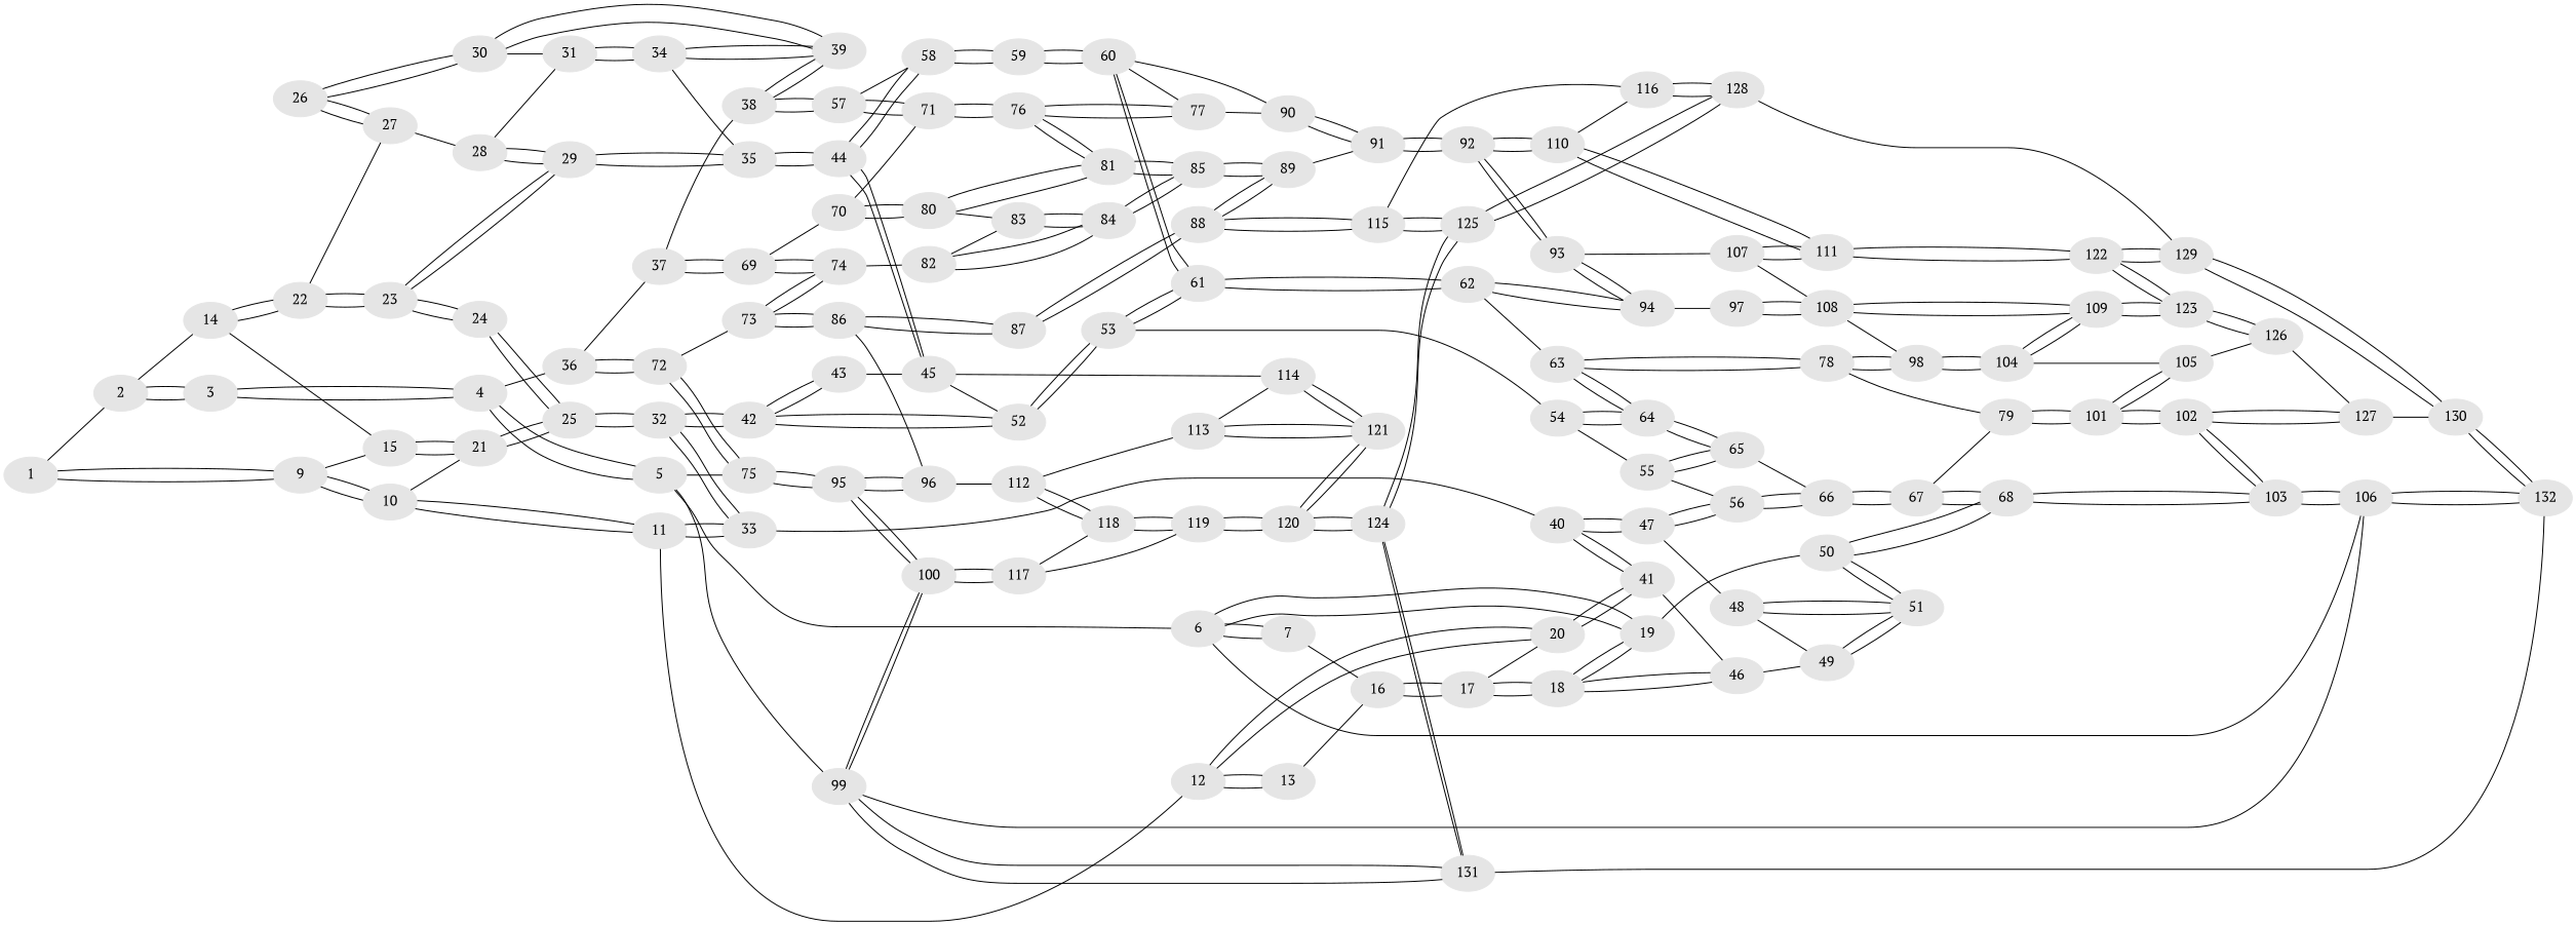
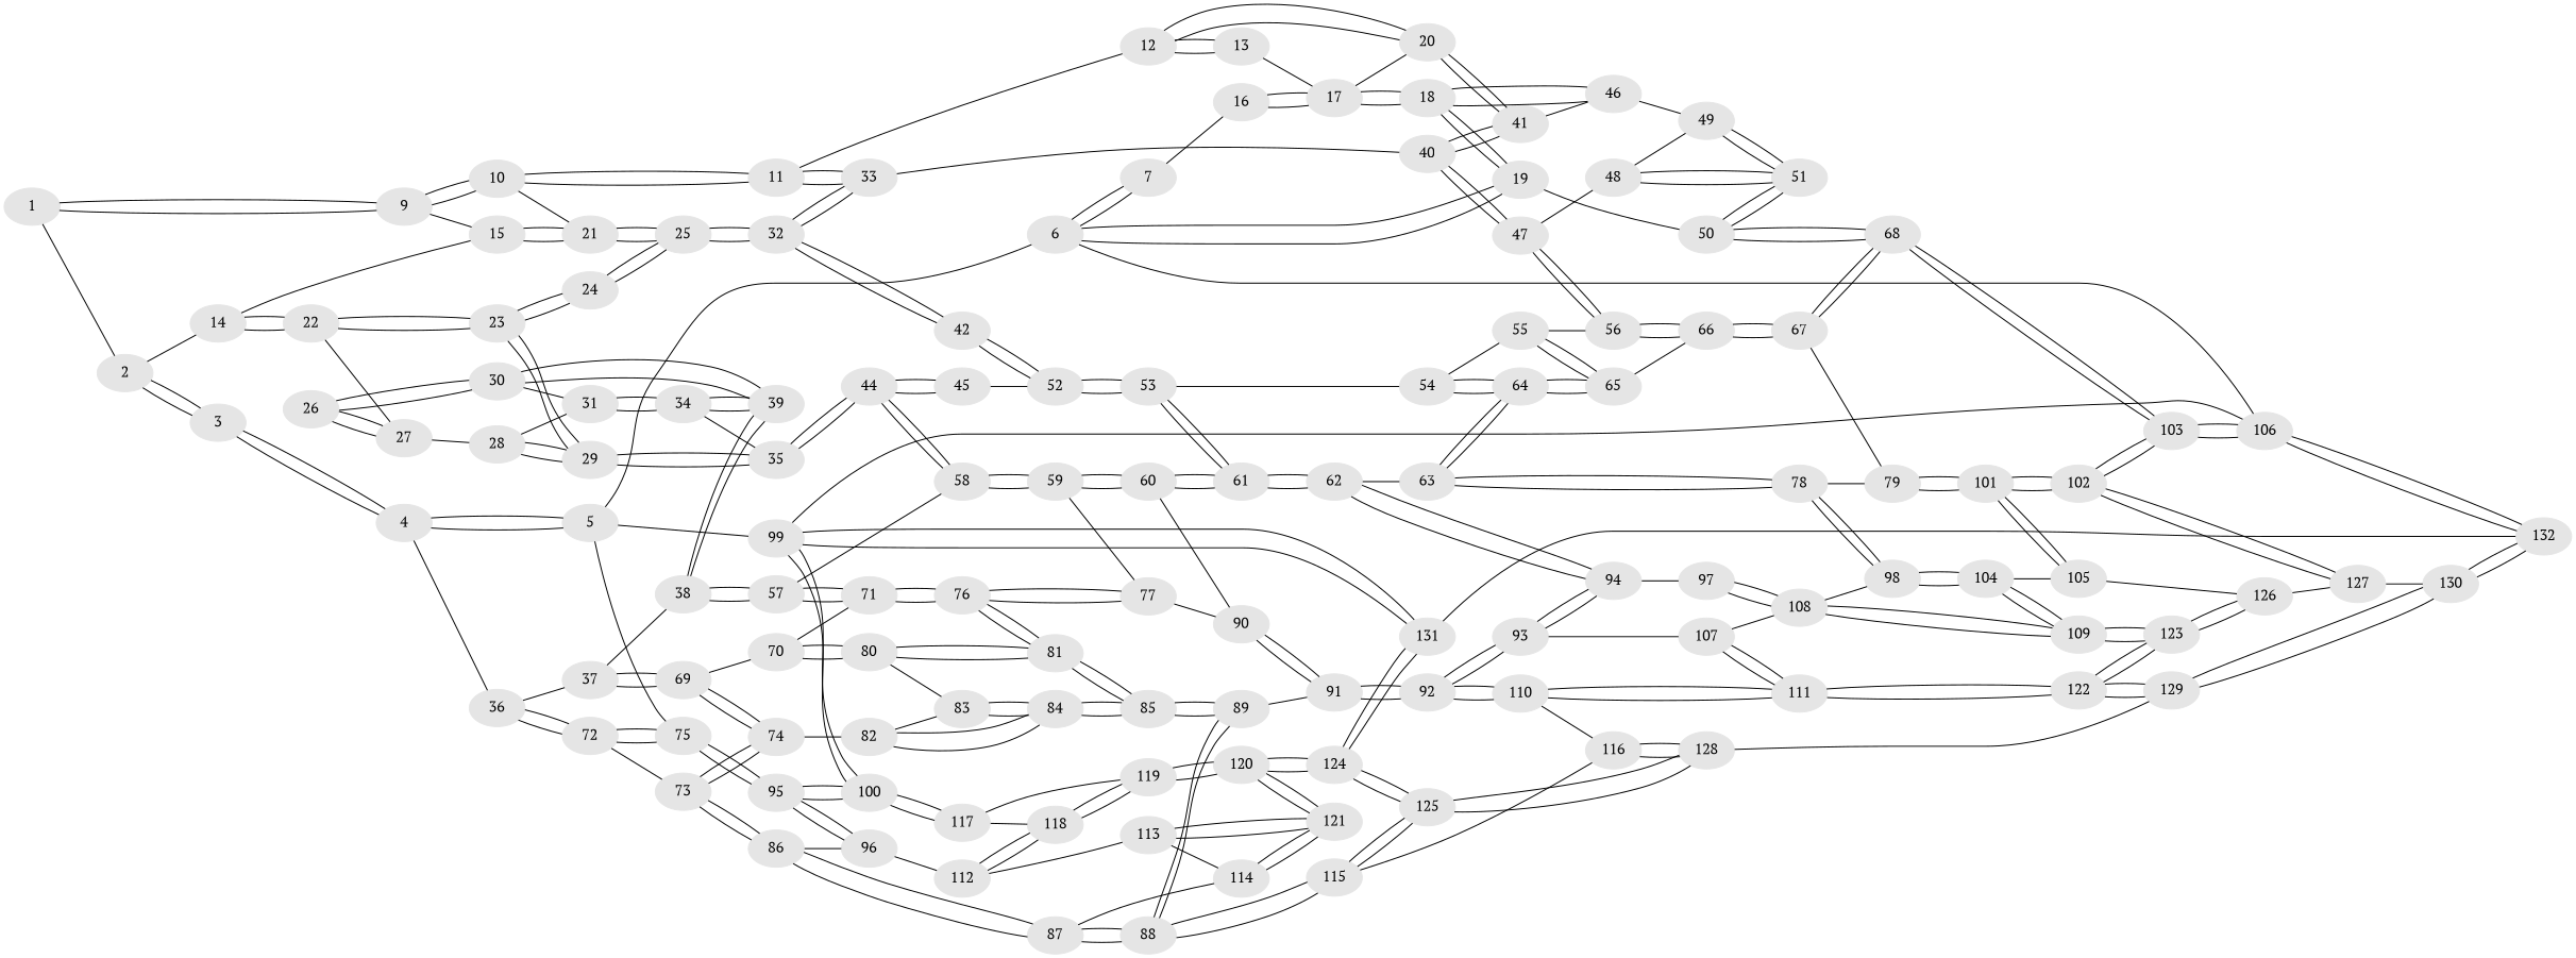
  graph {
    fontname="PT Serif"
    rankdir=LR
    node [color=gray90 fontname="PT Serif" style=filled]
    edge [fontname="PT Serif"]
    1
    2
    9
    3
    14
    10
    15
    4
    22
    5
    36
    26
    27
    30
    6
    75
    99
    37
    72
    7
    19
    106
    95
    100
    131
    16
    50
    132
    17
    13
    11
    21
    12
    33
    25
    20
    40
    41
    23
    18
    46
    49
    51
    68
    32
    24
    29
    28
    35
    42
    31
    39
    34
    44
-   43
    52
    47
    45
    58
    38
    69
    73
    57
    70
    74
    71
    48
    56
    53
    59
    66
    103
    54
    61
    55
    64
    62
    65
    67
    76
    60
    77
    90
    91
    63
    94
    78
    97
    79
    98
    101
    80
    82
    81
    83
    86
    87
    96
    84
    85
    104
    102
    105
    89
    88
    114
    112
    115
    121
    116
    125
    92
    93
    110
    107
    111
    108
    117
    113
    118
    109
    119
    127
    126
    130
    123
    122
    128
    129
    120
    124
    1 -- 2
    1 -- 9
    1 -- 9
    2 -- 3
    2 -- 3
    2 -- 14
    9 -- 10
    9 -- 10
    9 -- 15
    3 -- 4
    3 -- 4
    14 -- 15
    14 -- 22
    14 -- 22
    10 -- 11
    10 -- 11
    10 -- 21
    15 -- 21
    15 -- 21
    4 -- 5
    4 -- 5
    4 -- 36
    22 -- 27
    22 -- 23
    22 -- 23
    5 -- 6
    5 -- 75
    5 -- 99
    36 -- 37
    36 -- 72
    36 -- 72
    26 -- 27
    26 -- 27
    26 -- 30
    26 -- 30
    27 -- 28
    30 -- 31
    30 -- 39
    30 -- 39
    6 -- 7
    6 -- 7
    6 -- 19
    6 -- 19
    6 -- 106
    75 -- 95
    75 -- 95
    99 -- 106
    99 -- 100
    99 -- 100
    99 -- 131
    99 -- 131
    37 -- 38
    37 -- 69
    37 -- 69
    72 -- 75
    72 -- 75
    72 -- 73
    7 -- 16
    19 -- 50
    106 -- 132
    106 -- 132
    95 -- 100
    95 -- 100
    95 -- 96
    95 -- 96
    100 -- 117
    100 -- 117
    131 -- 132
    16 -- 17
    16 -- 17
    50 -- 51
    50 -- 51
    50 -- 68
    50 -- 68
    17 -- 20
    17 -- 18
    17 -- 18
-   13 -- 16
+   13 -- 17
    11 -- 12
    11 -- 33
    11 -- 33
    21 -- 25
    21 -- 25
    12 -- 13
    12 -- 13
    12 -- 20
    12 -- 20
    33 -- 40
    25 -- 32
    25 -- 32
    20 -- 41
    20 -- 41
    40 -- 41
    40 -- 41
    40 -- 47
    40 -- 47
    41 -- 46
    23 -- 24
    23 -- 24
    23 -- 29
    23 -- 29
    18 -- 19
    18 -- 19
    18 -- 46
    18 -- 46
    46 -- 49
    49 -- 51
    49 -- 51
    68 -- 103
    68 -- 103
    32 -- 33
    32 -- 33
    32 -- 42
    32 -- 42
    24 -- 25
    24 -- 25
    29 -- 35
    29 -- 35
    28 -- 29
    28 -- 29
    28 -- 31
    35 -- 44
    35 -- 44
-   42 -- 43
-   42 -- 43
    42 -- 52
    42 -- 52
    31 -- 34
    31 -- 34
    34 -- 35
    34 -- 39
    34 -- 39
    44 -- 45
    44 -- 45
    44 -- 58
    44 -- 58
-   43 -- 45
    52 -- 53
    52 -- 53
    47 -- 48
    47 -- 56
    47 -- 56
    45 -- 52
    58 -- 59
    58 -- 59
    38 -- 39
    38 -- 39
    38 -- 57
    38 -- 57
    69 -- 70
    69 -- 74
    69 -- 74
    73 -- 74
    73 -- 74
    73 -- 86
    73 -- 86
    57 -- 58
    57 -- 71
    57 -- 71
    70 -- 71
    70 -- 80
    70 -- 80
    74 -- 82
    71 -- 76
    71 -- 76
    48 -- 49
    48 -- 51
    48 -- 51
    56 -- 66
    56 -- 66
    53 -- 54
    53 -- 61
    53 -- 61
    59 -- 60
    59 -- 60
-   60 -- 77
+   59 -- 77
    66 -- 67
    66 -- 67
    103 -- 106
    103 -- 106
    54 -- 55
    54 -- 64
    54 -- 64
    61 -- 62
    61 -- 62
    55 -- 56
    55 -- 65
    55 -- 65
    64 -- 65
    64 -- 65
    62 -- 63
    62 -- 94
    62 -- 94
    65 -- 66
    67 -- 68
    67 -- 68
    67 -- 79
    76 -- 77
    76 -- 77
    76 -- 81
    76 -- 81
    60 -- 61
    60 -- 61
    60 -- 90
    77 -- 90
    90 -- 91
    90 -- 91
    91 -- 92
    91 -- 92
    63 -- 64
    63 -- 64
    63 -- 78
    63 -- 78
    94 -- 97
    78 -- 79
    78 -- 98
    78 -- 98
    97 -- 108
    97 -- 108
    79 -- 101
    79 -- 101
    98 -- 104
    98 -- 104
    101 -- 102
    101 -- 102
    101 -- 105
    101 -- 105
    80 -- 81
    80 -- 81
    80 -- 83
    82 -- 83
    82 -- 84
    82 -- 84
    81 -- 85
    81 -- 85
    83 -- 84
    83 -- 84
    86 -- 87
    86 -- 87
    86 -- 96
    87 -- 88
    87 -- 88
-   45 -- 114
+   87 -- 114
    96 -- 112
    84 -- 85
    84 -- 85
    85 -- 89
    85 -- 89
    104 -- 105
    104 -- 109
    104 -- 109
    102 -- 103
    102 -- 103
    102 -- 127
    102 -- 127
    105 -- 126
    89 -- 91
    88 -- 89
    88 -- 89
    88 -- 115
    88 -- 115
    114 -- 121
    114 -- 121
    112 -- 113
    112 -- 118
    112 -- 118
    115 -- 116
    115 -- 125
    115 -- 125
    116 -- 128
    116 -- 128
    125 -- 128
    125 -- 128
    92 -- 93
    92 -- 93
    92 -- 110
    92 -- 110
    93 -- 94
    93 -- 94
    93 -- 107
    110 -- 116
    110 -- 111
    110 -- 111
    107 -- 111
    107 -- 111
    107 -- 108
    111 -- 122
    111 -- 122
    108 -- 98
    108 -- 109
    108 -- 109
    117 -- 118
    117 -- 119
    113 -- 114
    113 -- 121
    113 -- 121
    118 -- 119
    118 -- 119
    109 -- 123
    109 -- 123
    119 -- 120
    119 -- 120
    127 -- 130
    126 -- 127
    130 -- 132
    130 -- 132
    123 -- 126
    123 -- 126
    122 -- 123
    122 -- 123
    122 -- 129
    122 -- 129
    128 -- 129
    129 -- 130
    129 -- 130
    120 -- 121
    120 -- 121
    120 -- 124
    120 -- 124
    124 -- 131
    124 -- 131
    124 -- 125
    124 -- 125
  }
